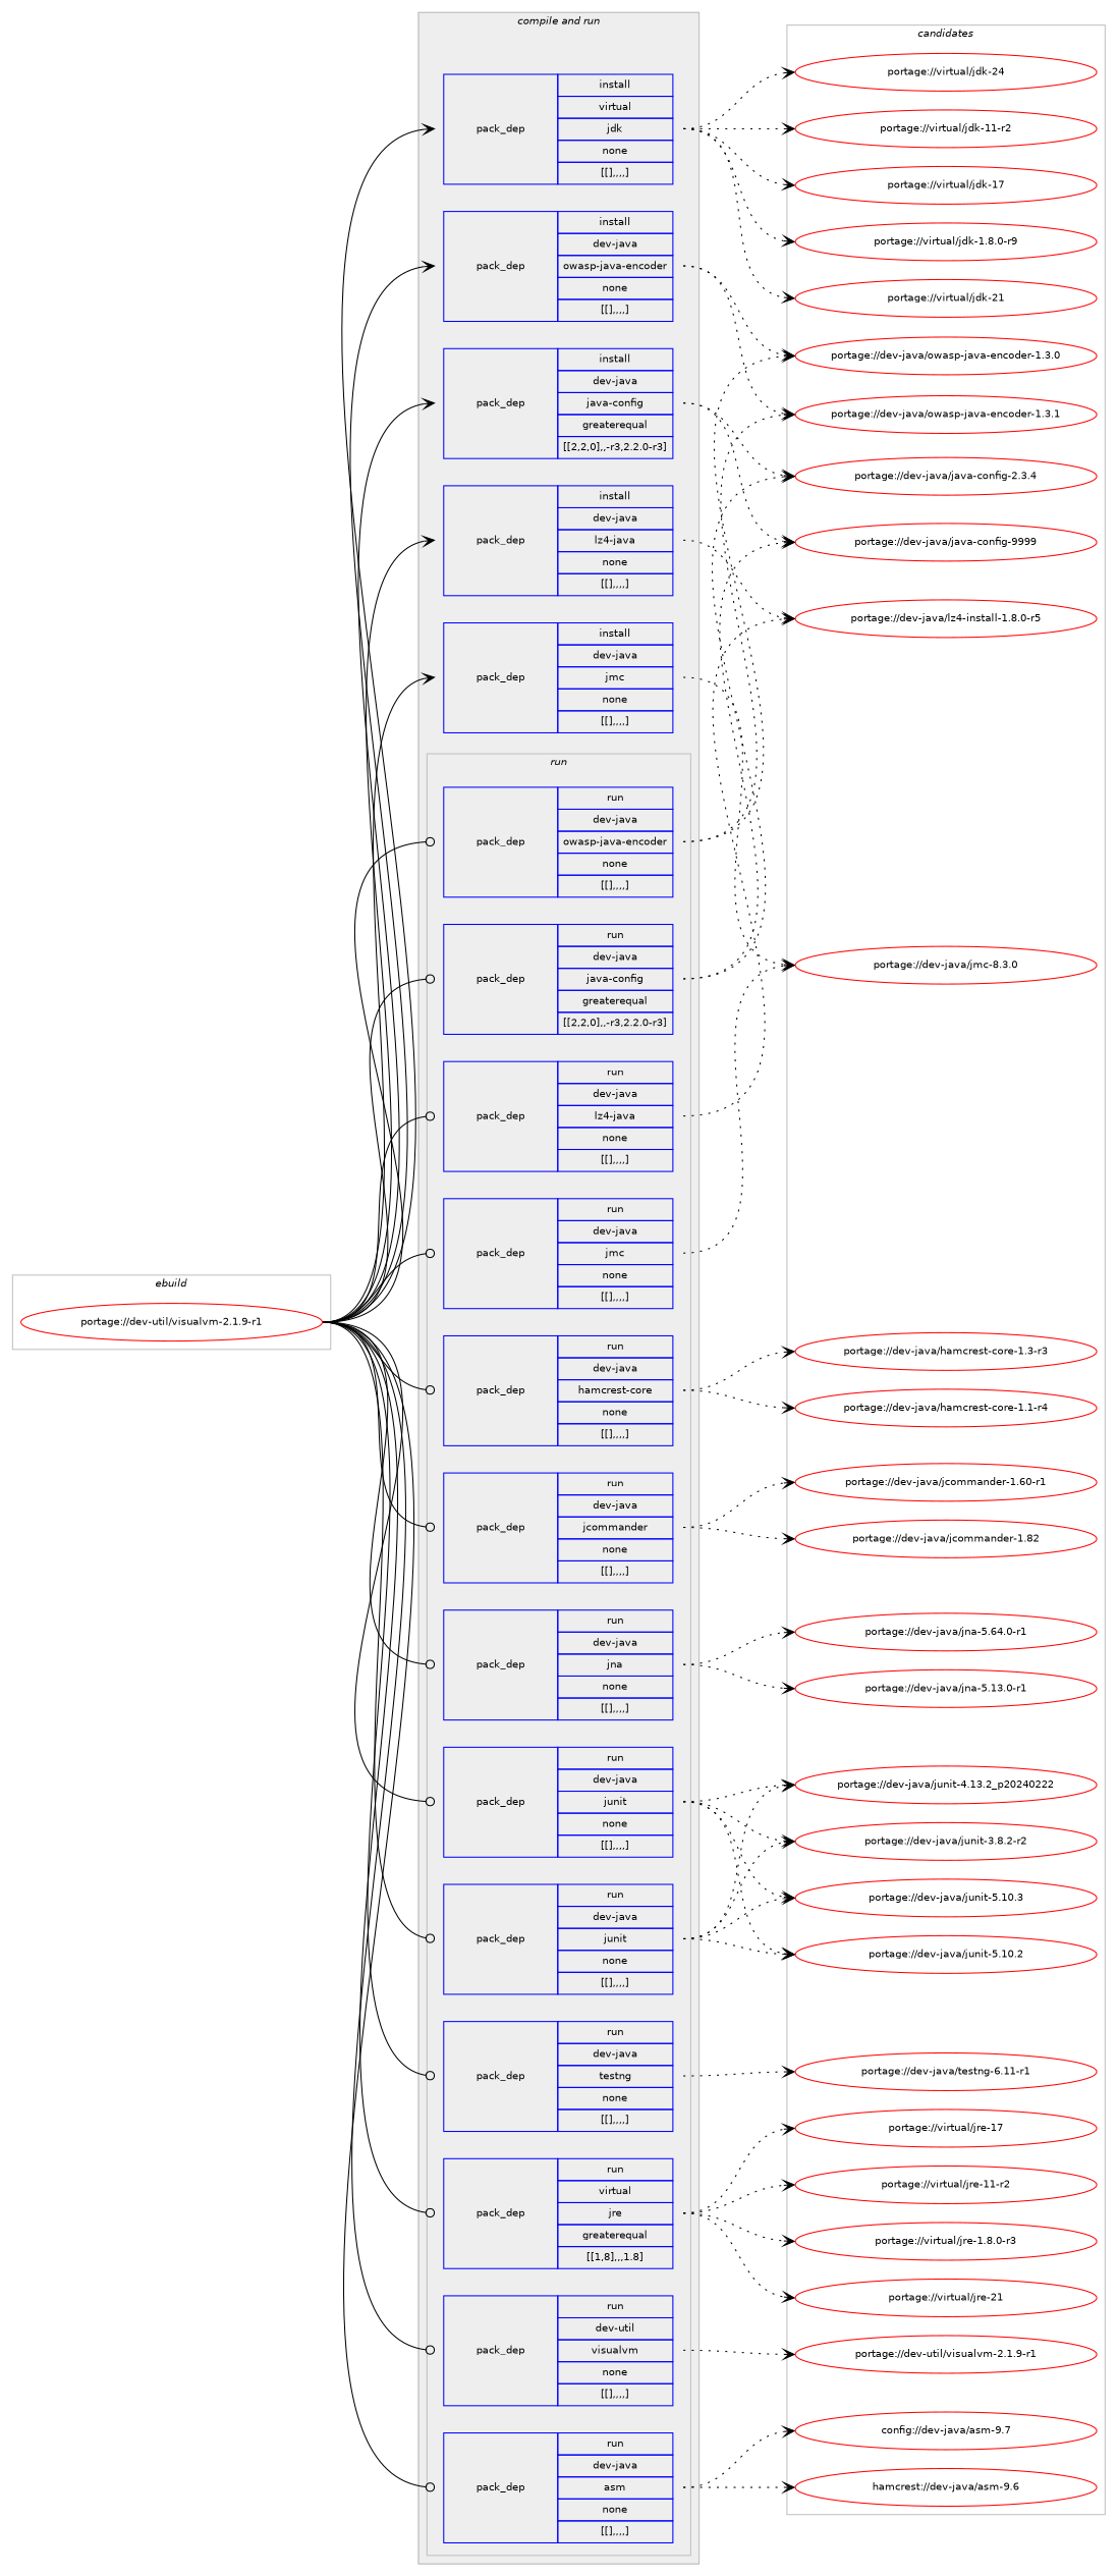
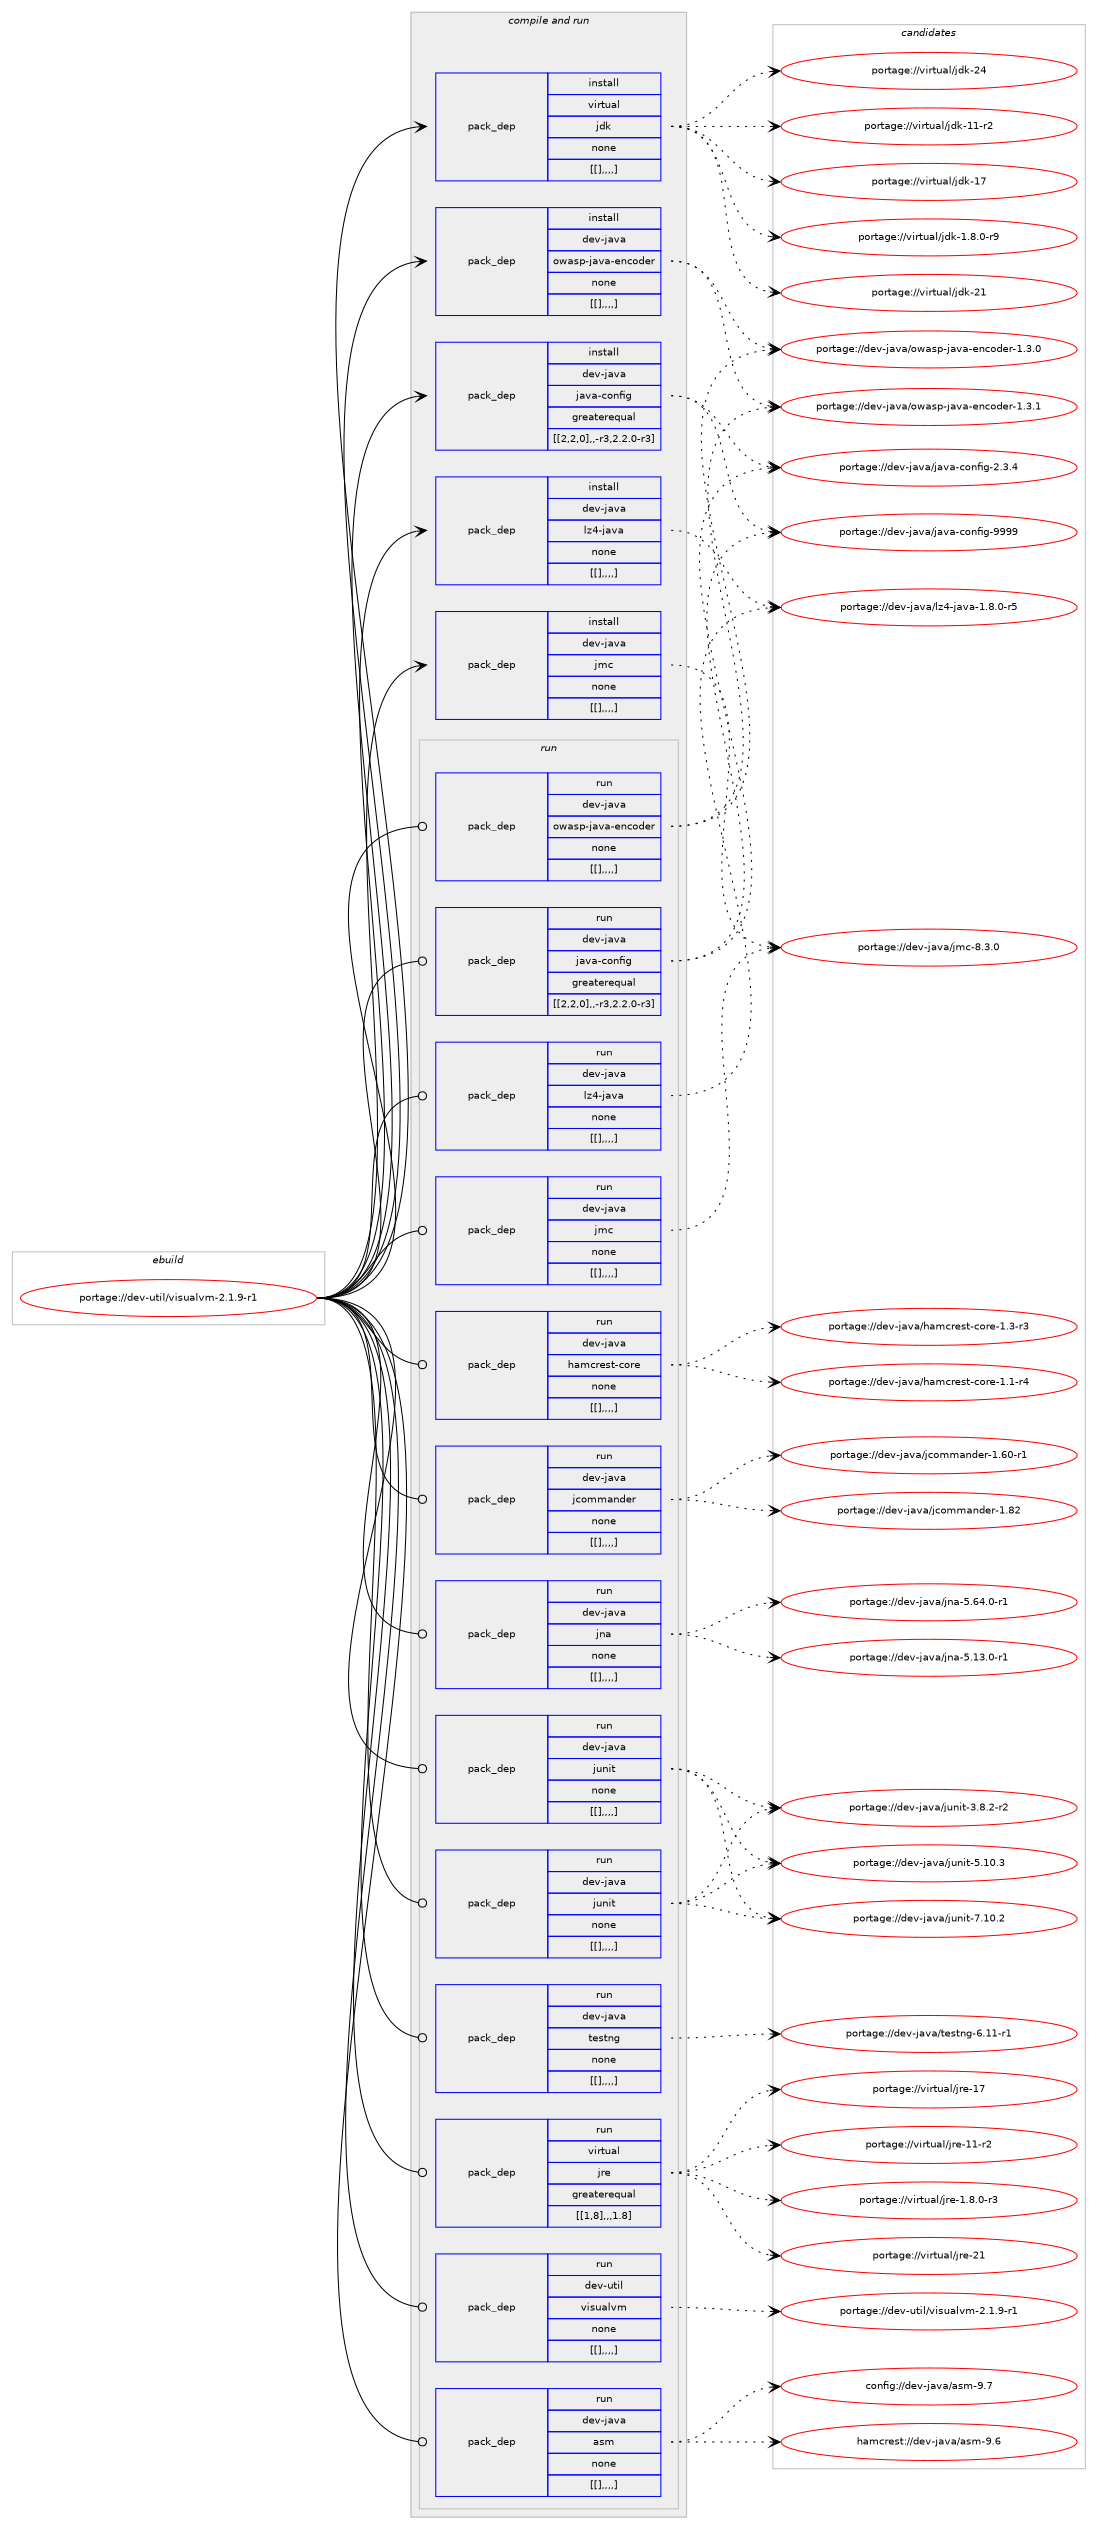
  digraph {
    compound=true
    concentrate=true
    fontname=Helvetica
    fontsize=10
    newrank=true
    rankdir=LR
    ranksep=1.5
    node [color=red fontname=Helvetica fontsize=10]
    edge [arrowhead=vee headport=w style=dotted tailport=e weight=100]
    n1 [label="portage://dev-util/visualvm-2.1.9-r1" width=4]
    n2 [color=blue label=<<TABLE BORDER="0" CELLBORDER="1" CELLSPACING="0" CELLPADDING="4" WIDTH="220"><TR><TD ROWSPAN="6" CELLPADDING="30">pack_dep</TD></TR><TR><TD WIDTH="110">install</TD></TR><TR><TD>dev-java</TD></TR><TR><TD>java-config</TD></TR><TR><TD>greaterequal</TD></TR><TR><TD>[[2,2,0],,-r3,2.2.0-r3]</TD></TR></TABLE>> shape=none]
    n3 [color=blue label=<<TABLE BORDER="0" CELLBORDER="1" CELLSPACING="0" CELLPADDING="4" WIDTH="220"><TR><TD ROWSPAN="6" CELLPADDING="30">pack_dep</TD></TR><TR><TD WIDTH="110">install</TD></TR><TR><TD>dev-java</TD></TR><TR><TD>jmc</TD></TR><TR><TD>none</TD></TR><TR><TD>[[],,,,]</TD></TR></TABLE>> shape=none]
    n4 [color=blue label=<<TABLE BORDER="0" CELLBORDER="1" CELLSPACING="0" CELLPADDING="4" WIDTH="220"><TR><TD ROWSPAN="6" CELLPADDING="30">pack_dep</TD></TR><TR><TD WIDTH="110">install</TD></TR><TR><TD>dev-java</TD></TR><TR><TD>lz4-java</TD></TR><TR><TD>none</TD></TR><TR><TD>[[],,,,]</TD></TR></TABLE>> shape=none]
    n5 [color=blue label=<<TABLE BORDER="0" CELLBORDER="1" CELLSPACING="0" CELLPADDING="4" WIDTH="220"><TR><TD ROWSPAN="6" CELLPADDING="30">pack_dep</TD></TR><TR><TD WIDTH="110">install</TD></TR><TR><TD>dev-java</TD></TR><TR><TD>owasp-java-encoder</TD></TR><TR><TD>none</TD></TR><TR><TD>[[],,,,]</TD></TR></TABLE>> shape=none]
    n6 [color=blue label=<<TABLE BORDER="0" CELLBORDER="1" CELLSPACING="0" CELLPADDING="4" WIDTH="220"><TR><TD ROWSPAN="6" CELLPADDING="30">pack_dep</TD></TR><TR><TD WIDTH="110">install</TD></TR><TR><TD>virtual</TD></TR><TR><TD>jdk</TD></TR><TR><TD>none</TD></TR><TR><TD>[[],,,,]</TD></TR></TABLE>> shape=none]
    n7 [color=blue label=<<TABLE BORDER="0" CELLBORDER="1" CELLSPACING="0" CELLPADDING="4" WIDTH="220"><TR><TD ROWSPAN="6" CELLPADDING="30">pack_dep</TD></TR><TR><TD WIDTH="110">run</TD></TR><TR><TD>dev-java</TD></TR><TR><TD>asm</TD></TR><TR><TD>none</TD></TR><TR><TD>[[],,,,]</TD></TR></TABLE>> shape=none]
    n8 [color=blue label=<<TABLE BORDER="0" CELLBORDER="1" CELLSPACING="0" CELLPADDING="4" WIDTH="220"><TR><TD ROWSPAN="6" CELLPADDING="30">pack_dep</TD></TR><TR><TD WIDTH="110">run</TD></TR><TR><TD>dev-java</TD></TR><TR><TD>hamcrest-core</TD></TR><TR><TD>none</TD></TR><TR><TD>[[],,,,]</TD></TR></TABLE>> shape=none]
    n9 [color=blue label=<<TABLE BORDER="0" CELLBORDER="1" CELLSPACING="0" CELLPADDING="4" WIDTH="220"><TR><TD ROWSPAN="6" CELLPADDING="30">pack_dep</TD></TR><TR><TD WIDTH="110">run</TD></TR><TR><TD>dev-java</TD></TR><TR><TD>java-config</TD></TR><TR><TD>greaterequal</TD></TR><TR><TD>[[2,2,0],,-r3,2.2.0-r3]</TD></TR></TABLE>> shape=none]
    n10 [color=blue label=<<TABLE BORDER="0" CELLBORDER="1" CELLSPACING="0" CELLPADDING="4" WIDTH="220"><TR><TD ROWSPAN="6" CELLPADDING="30">pack_dep</TD></TR><TR><TD WIDTH="110">run</TD></TR><TR><TD>dev-java</TD></TR><TR><TD>jcommander</TD></TR><TR><TD>none</TD></TR><TR><TD>[[],,,,]</TD></TR></TABLE>> shape=none]
    n11 [color=blue label=<<TABLE BORDER="0" CELLBORDER="1" CELLSPACING="0" CELLPADDING="4" WIDTH="220"><TR><TD ROWSPAN="6" CELLPADDING="30">pack_dep</TD></TR><TR><TD WIDTH="110">run</TD></TR><TR><TD>dev-java</TD></TR><TR><TD>jmc</TD></TR><TR><TD>none</TD></TR><TR><TD>[[],,,,]</TD></TR></TABLE>> shape=none]
    n12 [color=blue label=<<TABLE BORDER="0" CELLBORDER="1" CELLSPACING="0" CELLPADDING="4" WIDTH="220"><TR><TD ROWSPAN="6" CELLPADDING="30">pack_dep</TD></TR><TR><TD WIDTH="110">run</TD></TR><TR><TD>dev-java</TD></TR><TR><TD>jna</TD></TR><TR><TD>none</TD></TR><TR><TD>[[],,,,]</TD></TR></TABLE>> shape=none]
    n13 [color=blue label=<<TABLE BORDER="0" CELLBORDER="1" CELLSPACING="0" CELLPADDING="4" WIDTH="220"><TR><TD ROWSPAN="6" CELLPADDING="30">pack_dep</TD></TR><TR><TD WIDTH="110">run</TD></TR><TR><TD>dev-java</TD></TR><TR><TD>junit</TD></TR><TR><TD>none</TD></TR><TR><TD>[[],,,,]</TD></TR></TABLE>> shape=none]
    n14 [color=blue label=<<TABLE BORDER="0" CELLBORDER="1" CELLSPACING="0" CELLPADDING="4" WIDTH="220"><TR><TD ROWSPAN="6" CELLPADDING="30">pack_dep</TD></TR><TR><TD WIDTH="110">run</TD></TR><TR><TD>dev-java</TD></TR><TR><TD>junit</TD></TR><TR><TD>none</TD></TR><TR><TD>[[],,,,]</TD></TR></TABLE>> shape=none]
    n15 [color=blue label=<<TABLE BORDER="0" CELLBORDER="1" CELLSPACING="0" CELLPADDING="4" WIDTH="220"><TR><TD ROWSPAN="6" CELLPADDING="30">pack_dep</TD></TR><TR><TD WIDTH="110">run</TD></TR><TR><TD>dev-java</TD></TR><TR><TD>lz4-java</TD></TR><TR><TD>none</TD></TR><TR><TD>[[],,,,]</TD></TR></TABLE>> shape=none]
    n16 [color=blue label=<<TABLE BORDER="0" CELLBORDER="1" CELLSPACING="0" CELLPADDING="4" WIDTH="220"><TR><TD ROWSPAN="6" CELLPADDING="30">pack_dep</TD></TR><TR><TD WIDTH="110">run</TD></TR><TR><TD>dev-java</TD></TR><TR><TD>owasp-java-encoder</TD></TR><TR><TD>none</TD></TR><TR><TD>[[],,,,]</TD></TR></TABLE>> shape=none]
    n17 [color=blue label=<<TABLE BORDER="0" CELLBORDER="1" CELLSPACING="0" CELLPADDING="4" WIDTH="220"><TR><TD ROWSPAN="6" CELLPADDING="30">pack_dep</TD></TR><TR><TD WIDTH="110">run</TD></TR><TR><TD>dev-java</TD></TR><TR><TD>testng</TD></TR><TR><TD>none</TD></TR><TR><TD>[[],,,,]</TD></TR></TABLE>> shape=none]
    n18 [color=blue label=<<TABLE BORDER="0" CELLBORDER="1" CELLSPACING="0" CELLPADDING="4" WIDTH="220"><TR><TD ROWSPAN="6" CELLPADDING="30">pack_dep</TD></TR><TR><TD WIDTH="110">run</TD></TR><TR><TD>virtual</TD></TR><TR><TD>jre</TD></TR><TR><TD>greaterequal</TD></TR><TR><TD>[[1,8],,,1.8]</TD></TR></TABLE>> shape=none]
    n19 [color=blue label=<<TABLE BORDER="0" CELLBORDER="1" CELLSPACING="0" CELLPADDING="4" WIDTH="220"><TR><TD ROWSPAN="6" CELLPADDING="30">pack_dep</TD></TR><TR><TD WIDTH="110">run</TD></TR><TR><TD>dev-util</TD></TR><TR><TD>visualvm</TD></TR><TR><TD>none</TD></TR><TR><TD>[[],,,,]</TD></TR></TABLE>> shape=none]
    n20 [label="portage://dev-java/jmc-8.3.0" width=4]
    n21 [label="portage://dev-java/java-config-9999" width=4]
    n22 [label="portage://dev-java/java-config-2.3.4" width=4]
-   n23 [label="portage://dev-java/lz4-install-1.8.0-r5" width=4]
+   n23 [label="portage://dev-java/lz4-java-1.8.0-r5" width=4]
    n24 [label="portage://dev-java/owasp-java-encoder-1.3.1" width=4]
    n25 [label="portage://dev-java/owasp-java-encoder-1.3.0" width=4]
    n26 [label="portage://virtual/jdk-24" width=4]
    n27 [label="portage://virtual/jdk-21" width=4]
    n28 [label="portage://virtual/jdk-17" width=4]
    n29 [label="portage://virtual/jdk-11-r2" width=4]
    n30 [label="portage://virtual/jdk-1.8.0-r9" width=4]
    n31 [label="config://dev-java/asm-9.7" width=4]
    n32 [label="hamcrest://dev-java/asm-9.6" width=4]
    n33 [label="portage://dev-java/hamcrest-core-1.3-r3" width=4]
    n34 [label="portage://dev-java/hamcrest-core-1.1-r4" width=4]
    n35 [label="portage://dev-java/jcommander-1.82" width=4]
    n36 [label="portage://dev-java/jcommander-1.60-r1" width=4]
    n37 [label="portage://dev-java/jna-5.64.0-r1" width=4]
    n38 [label="portage://dev-java/jna-5.13.0-r1" width=4]
    n39 [label="portage://dev-java/junit-5.10.3" width=4]
-   n40 [label="portage://dev-java/junit-5.10.2" width=4]
-   n41 [label="portage://dev-java/junit-4.13.2_p20240222" width=4]
+   n40 [label="portage://dev-java/junit-7.10.2" width=4]
    n42 [label="portage://dev-java/junit-3.8.2-r2" width=4]
    n43 [label="portage://dev-java/testng-6.11-r1" width=4]
    n44 [label="portage://virtual/jre-21" width=4]
    n45 [label="portage://virtual/jre-17" width=4]
    n46 [label="portage://virtual/jre-11-r2" width=4]
    n47 [label="portage://virtual/jre-1.8.0-r3" width=4]
    n48 [label="portage://dev-util/visualvm-2.1.9-r1" width=4]
    subgraph cluster_1 {
      color=gray
      label=<<i>ebuild</i>>
      n1
    }
    subgraph cluster_2 {
      color=gray
      label=<<i>dependencies</i>>
      subgraph cluster_3 {
        color=gray
        fillcolor="#eeeeee"
        label=<<i>compile</i>>
        style=filled
        subgraph sub_4 {
          color=gray
          fillcolor="#eeeeee"
          label=<<i>compile</i>>
          style=filled
          n2
        }
        subgraph sub_5 {
          color=gray
          fillcolor="#eeeeee"
          label=<<i>compile</i>>
          style=filled
          n3
        }
        subgraph sub_6 {
          color=gray
          fillcolor="#eeeeee"
          label=<<i>compile</i>>
          style=filled
          n4
        }
        subgraph sub_7 {
          color=gray
          fillcolor="#eeeeee"
          label=<<i>compile</i>>
          style=filled
          n5
        }
        subgraph sub_8 {
          color=gray
          fillcolor="#eeeeee"
          label=<<i>compile</i>>
          style=filled
          n6
        }
      }
      subgraph cluster_9 {
        color=gray
        fillcolor="#eeeeee"
        label=<<i>compile and run</i>>
        style=filled
      }
      subgraph cluster_10 {
        color=gray
        fillcolor="#eeeeee"
        label=<<i>run</i>>
        style=filled
        subgraph sub_11 {
          color=gray
          fillcolor="#eeeeee"
          label=<<i>run</i>>
          style=filled
          n7
        }
        subgraph sub_12 {
          color=gray
          fillcolor="#eeeeee"
          label=<<i>run</i>>
          style=filled
          n8
        }
        subgraph sub_13 {
          color=gray
          fillcolor="#eeeeee"
          label=<<i>run</i>>
          style=filled
          n9
        }
        subgraph sub_14 {
          color=gray
          fillcolor="#eeeeee"
          label=<<i>run</i>>
          style=filled
          n10
        }
        subgraph sub_15 {
          color=gray
          fillcolor="#eeeeee"
          label=<<i>run</i>>
          style=filled
          n11
        }
        subgraph sub_16 {
          color=gray
          fillcolor="#eeeeee"
          label=<<i>run</i>>
          style=filled
          n12
        }
        subgraph sub_17 {
          color=gray
          fillcolor="#eeeeee"
          label=<<i>run</i>>
          style=filled
          n13
        }
        subgraph sub_18 {
          color=gray
          fillcolor="#eeeeee"
          label=<<i>run</i>>
          style=filled
          n14
        }
        subgraph sub_19 {
          color=gray
          fillcolor="#eeeeee"
          label=<<i>run</i>>
          style=filled
          n15
        }
        subgraph sub_20 {
          color=gray
          fillcolor="#eeeeee"
          label=<<i>run</i>>
          style=filled
          n16
        }
        subgraph sub_21 {
          color=gray
          fillcolor="#eeeeee"
          label=<<i>run</i>>
          style=filled
          n17
        }
        subgraph sub_22 {
          color=gray
          fillcolor="#eeeeee"
          label=<<i>run</i>>
          style=filled
          n18
        }
        subgraph sub_23 {
          color=gray
          fillcolor="#eeeeee"
          label=<<i>run</i>>
          style=filled
          n19
        }
      }
    }
    subgraph cluster_24 {
      color=gray
      label=<<i>candidates</i>>
      rank=same
      subgraph sub_25 {
        color=black
        label=<<i>candidates</i>>
        nodesep=1
        rank=same
        n24
        n25
      }
      subgraph sub_26 {
        color=black
        label=<<i>candidates</i>>
        nodesep=1
        rank=same
        n20
      }
      subgraph sub_27 {
        color=black
        label=<<i>candidates</i>>
        nodesep=1
        rank=same
        n21
        n22
      }
      subgraph sub_28 {
        color=black
        label=<<i>candidates</i>>
        nodesep=1
        rank=same
        n23
      }
      subgraph sub_29 {
        color=black
        label=<<i>candidates</i>>
        nodesep=1
        rank=same
        n24
        n25
      }
      subgraph sub_30 {
        color=black
        label=<<i>candidates</i>>
        nodesep=1
        rank=same
        n26
        n27
        n28
        n29
        n30
      }
      subgraph sub_31 {
        color=black
        label=<<i>candidates</i>>
        nodesep=1
        rank=same
        n31
        n32
      }
      subgraph sub_32 {
        color=black
        label=<<i>candidates</i>>
        nodesep=1
        rank=same
        n33
        n34
      }
      subgraph sub_33 {
        color=black
        label=<<i>candidates</i>>
        nodesep=1
        rank=same
        n21
        n22
      }
      subgraph sub_34 {
        color=black
        label=<<i>candidates</i>>
        nodesep=1
        rank=same
        n35
        n36
      }
      subgraph sub_35 {
        color=black
        label=<<i>candidates</i>>
        nodesep=1
        rank=same
        n20
      }
      subgraph sub_36 {
        color=black
        label=<<i>candidates</i>>
        nodesep=1
        rank=same
        n37
        n38
      }
      subgraph sub_37 {
        color=black
        label=<<i>candidates</i>>
        nodesep=1
        rank=same
        n39
        n40
-       n41
        n42
      }
      subgraph sub_38 {
        color=black
        label=<<i>candidates</i>>
        nodesep=1
        rank=same
        n39
        n40
-       n41
        n42
      }
      subgraph sub_39 {
        color=black
        label=<<i>candidates</i>>
        nodesep=1
        rank=same
        n23
      }
      subgraph sub_40 {
        color=black
        label=<<i>candidates</i>>
        nodesep=1
        rank=same
        n43
      }
      subgraph sub_41 {
        color=black
        label=<<i>candidates</i>>
        nodesep=1
        rank=same
        n44
        n45
        n46
        n47
      }
      subgraph sub_42 {
        color=black
        label=<<i>candidates</i>>
        nodesep=1
        rank=same
        n48
      }
    }
    n1 -> n2 [style=solid weight=20]
    n1 -> n3 [style=solid weight=20]
    n1 -> n4 [style=solid weight=20]
    n1 -> n5 [style=solid weight=20]
    n1 -> n6 [style=solid weight=20]
    n1 -> n7 [arrowhead=odot style=solid weight=20]
    n1 -> n8 [arrowhead=odot style=solid weight=20]
    n1 -> n9 [arrowhead=odot style=solid weight=20]
    n1 -> n10 [arrowhead=odot style=solid weight=20]
    n1 -> n11 [arrowhead=odot style=solid weight=20]
    n1 -> n12 [arrowhead=odot style=solid weight=20]
    n1 -> n13 [arrowhead=odot style=solid weight=20]
    n1 -> n14 [arrowhead=odot style=solid weight=20]
    n1 -> n15 [arrowhead=odot style=solid weight=20]
    n1 -> n16 [arrowhead=odot style=solid weight=20]
    n1 -> n17 [arrowhead=odot style=solid weight=20]
    n1 -> n18 [arrowhead=odot style=solid weight=20]
    n1 -> n19 [arrowhead=odot style=solid weight=20]
    n2 -> n21
    n2 -> n22
    n3 -> n20
    n4 -> n23
    n5 -> n24
    n5 -> n25
    n6 -> n26
    n6 -> n27
    n6 -> n28
    n6 -> n29
    n6 -> n30
    n7 -> n31
    n7 -> n32
    n8 -> n33
    n8 -> n34
    n9 -> n21
    n9 -> n22
    n10 -> n35
    n10 -> n36
    n11 -> n20
    n12 -> n37
    n12 -> n38
    n13 -> n39
    n13 -> n40
-   n13 -> n41
    n13 -> n42
    n14 -> n39
    n14 -> n40
-   n14 -> n41
    n14 -> n42
    n15 -> n23
    n16 -> n24
    n16 -> n25
    n17 -> n43
    n18 -> n44
    n18 -> n45
    n18 -> n46
    n18 -> n47
    n19 -> n48
  }
